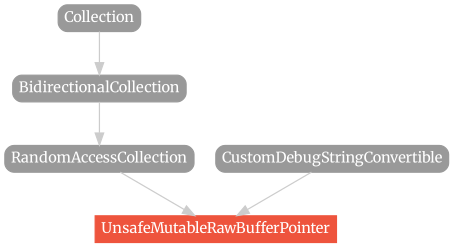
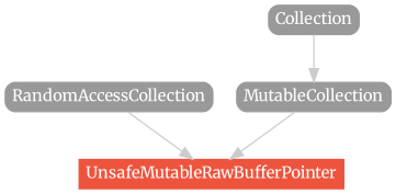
  strict digraph {
    fontname=Merriweather
    node [color="#999999" fillcolor="#999999" fontcolor=white fontname=Merriweather fontsize=12 margin="0.07,0.05" shape=box style="filled,rounded"]
    edge [color="#cccccc" fontname=Merriweather]
    UnsafeMutableRawBufferPointer [color="#ee543d" fillcolor="#ee543d" height=0.3 style=filled]
-   BidirectionalCollection [height=0.3]
    RandomAccessCollection [height=0.3]
    Collection [height=0.3]
-   CustomDebugStringConvertible [height=0.3]
+   MutableCollection [height=0.3]
    subgraph sub_1 {
      rank=max
      UnsafeMutableRawBufferPointer
    }
-   BidirectionalCollection -> RandomAccessCollection
    RandomAccessCollection -> UnsafeMutableRawBufferPointer
-   Collection -> BidirectionalCollection
-   CustomDebugStringConvertible -> UnsafeMutableRawBufferPointer
+   Collection -> MutableCollection
+   MutableCollection -> UnsafeMutableRawBufferPointer
  }
